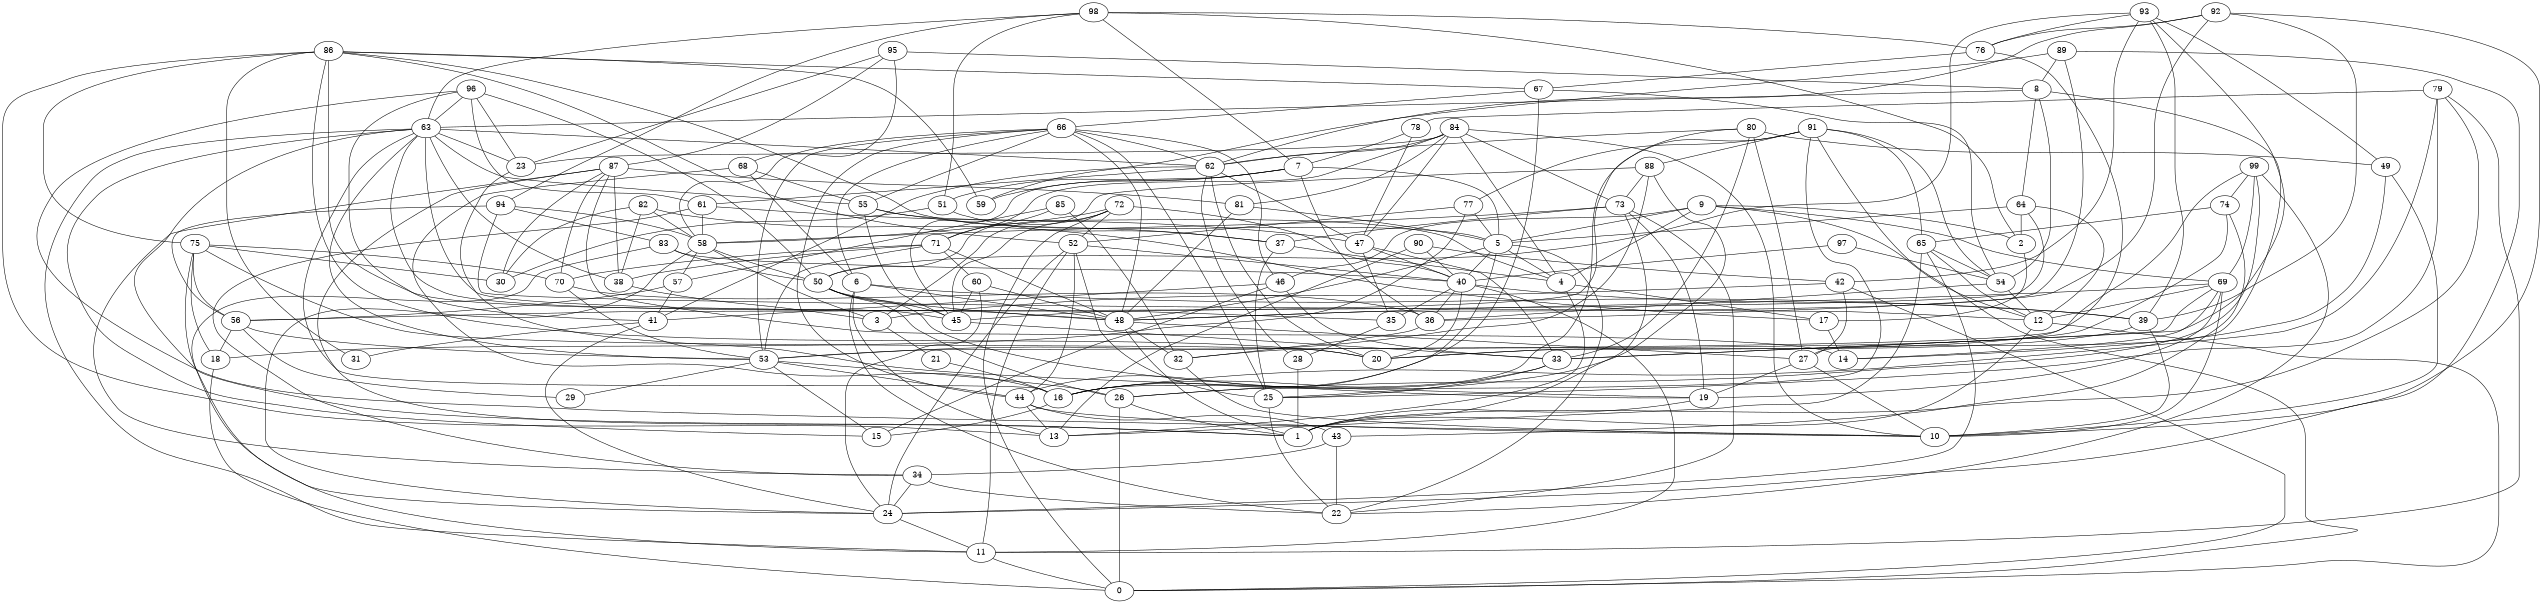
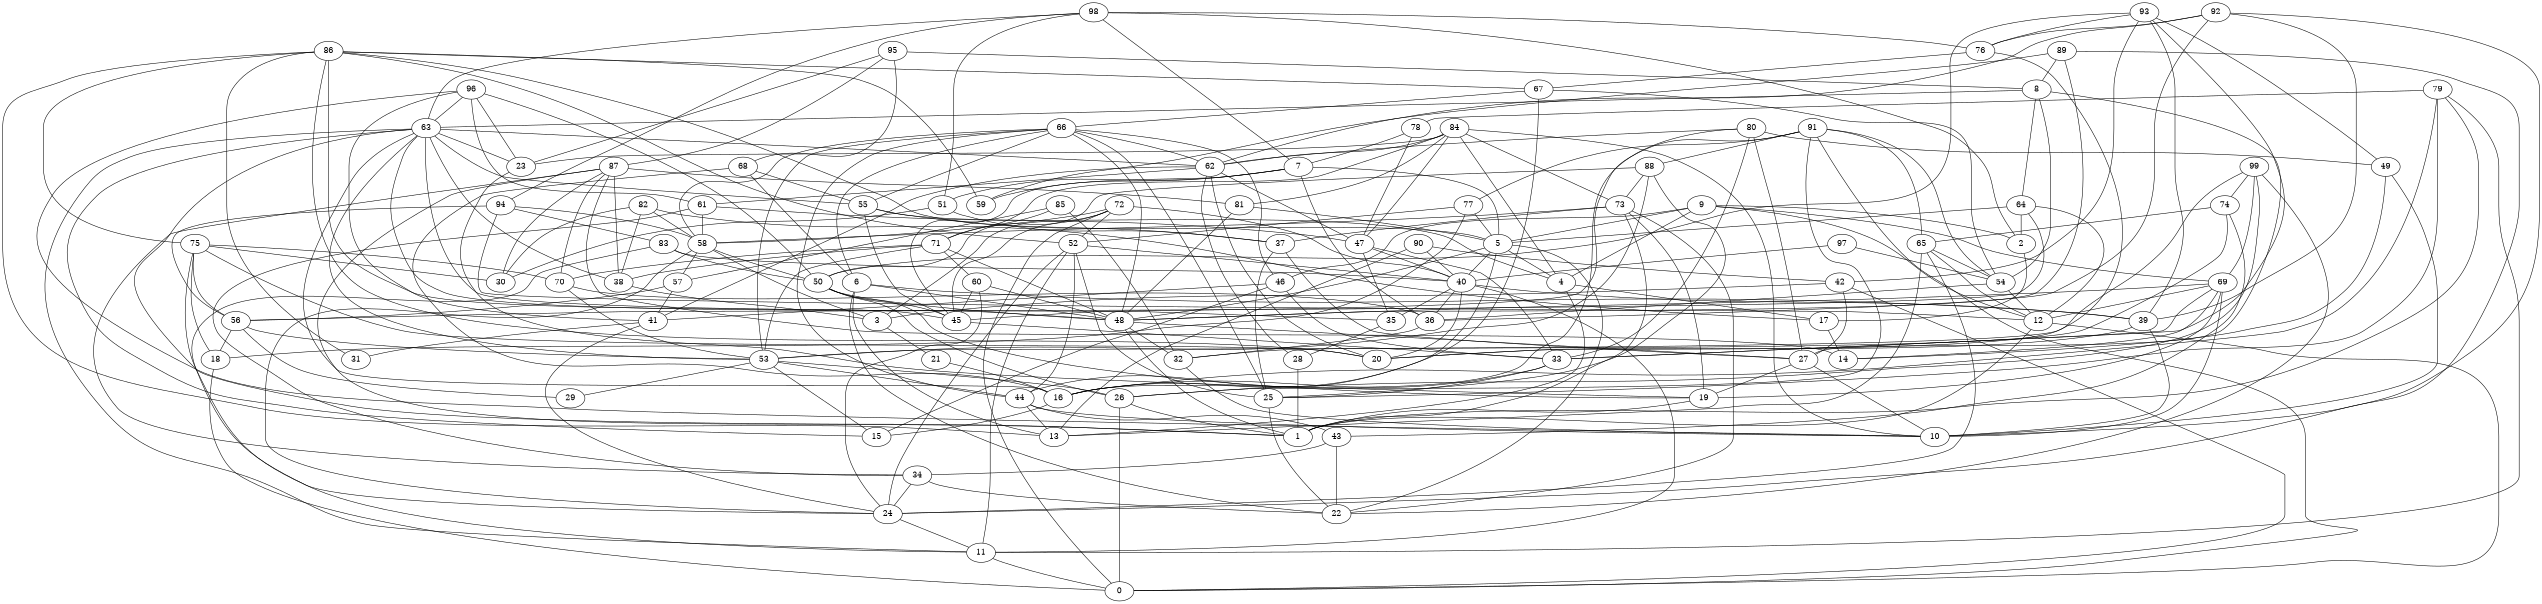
  digraph {
    edge [color=black dir=none]
    80
    16
    62
    27
    33
    49
    15
    60
    24
    48
    45
    11
    89
    59
    8
    32
    1
    97
    54
    40
    36
    12
    78
    47
    7
    35
    86
    31
    67
    5
    20
    13
    75
    52
    44
    66
    91
    77
    26
    65
    88
    0
    18
    98
    51
    2
    76
    63
    94
    37
    30
    17
    99
    69
    53
    22
    74
    10
    14
    19
    92
    39
    41
    28
    61
    71
    70
    38
    4
    6
    85
    57
    56
    29
    43
    87
    34
    81
    3
    50
    25
    73
    46
    21
    55
    23
    64
    83
    90
    42
    84
    58
    95
    68
    93
    9
    79
    96
    82
    72
    subgraph sub_1 {
      80
      16
      62
      27
      33
      49
      15
      60
      24
      48
      45
      11
      89
      59
      8
      32
      1
      97
      54
      40
      36
      12
      78
      47
      7
      35
      86
      31
      67
      5
      20
      13
      75
      52
      44
      66
      91
      77
      26
      65
      88
      0
      18
      98
      51
      2
      76
      63
      94
      37
      30
      17
      99
      69
      53
      22
      74
      10
      14
      19
      92
      39
      41
      28
      61
      71
      70
      38
      4
      6
      85
      57
      56
      29
      43
      87
      34
      81
      3
      50
      25
      73
      46
      21
      55
      23
      64
      83
      90
      42
      84
      58
      95
      68
      93
      9
      79
      96
      82
      72
    }
    80 -> 16
    80 -> 62
    80 -> 27
    80 -> 33
    80 -> 49
    16 -> 15
    62 -> 47
    62 -> 20
    62 -> 41
    62 -> 28
    62 -> 61
    27 -> 10
    27 -> 19
    33 -> 16
    33 -> 25
    49 -> 10
    49 -> 14
    60 -> 24
    60 -> 48
    60 -> 45
    24 -> 11
    48 -> 27
    48 -> 32
    48 -> 1
    45 -> 33
    11 -> 0
    89 -> 24
    89 -> 48
    89 -> 59
    89 -> 8
    8 -> 27
    8 -> 54
    8 -> 63
    8 -> 64
    32 -> 10
    97 -> 54
    97 -> 40
    54 -> 36
    54 -> 12
    40 -> 11
    40 -> 36
    40 -> 35
    40 -> 20
    40 -> 39
    36 -> 32
    12 -> 1
    12 -> 0
    78 -> 47
    78 -> 7
    47 -> 33
    47 -> 40
    47 -> 35
    7 -> 45
    7 -> 59
    7 -> 36
    7 -> 5
    7 -> 51
    35 -> 28
    86 -> 45
    86 -> 59
    86 -> 31
    86 -> 67
    86 -> 5
    86 -> 20
    86 -> 13
    86 -> 75
    86 -> 52
    67 -> 54
    67 -> 44
    67 -> 66
    5 -> 16
    5 -> 48
    5 -> 40
    5 -> 22
    5 -> 4
    75 -> 24
    75 -> 20
    75 -> 18
    75 -> 30
    75 -> 70
    75 -> 56
    52 -> 24
    52 -> 11
    52 -> 40
    52 -> 44
    52 -> 25
    44 -> 13
    44 -> 10
    44 -> 43
    66 -> 62
    66 -> 48
    66 -> 44
    66 -> 53
    66 -> 6
    66 -> 25
    66 -> 46
    66 -> 55
    66 -> 58
    91 -> 45
    91 -> 54
    91 -> 77
    91 -> 26
    91 -> 65
    91 -> 88
    91 -> 0
    77 -> 5
    77 -> 52
    77 -> 18
    26 -> 1
    26 -> 0
    65 -> 24
    65 -> 54
    65 -> 12
    65 -> 13
    88 -> 53
    88 -> 50
    88 -> 25
    88 -> 73
    18 -> 0
    98 -> 7
    98 -> 51
    98 -> 2
    98 -> 76
    98 -> 63
    98 -> 94
    51 -> 37
    51 -> 30
    2 -> 17
    76 -> 67
    76 -> 20
    63 -> 16
    63 -> 62
    63 -> 15
    63 -> 48
    63 -> 11
    63 -> 1
    63 -> 35
    63 -> 53
    63 -> 38
    63 -> 55
    63 -> 23
    94 -> 12
    94 -> 56
    94 -> 83
    94 -> 58
-   37 -> 4
+   37 -> 27
    37 -> 25
    17 -> 14
    99 -> 26
    99 -> 69
    99 -> 53
    99 -> 22
    99 -> 74
    69 -> 33
    69 -> 48
    69 -> 12
    69 -> 10
    69 -> 14
    69 -> 19
    53 -> 15
    53 -> 44
    53 -> 26
    53 -> 29
    74 -> 32
    74 -> 65
    74 -> 43
    19 -> 1
    92 -> 62
    92 -> 36
    92 -> 76
    92 -> 10
    92 -> 39
    39 -> 20
    39 -> 10
    41 -> 24
    41 -> 31
    28 -> 1
    61 -> 47
    61 -> 34
    61 -> 58
    71 -> 60
    71 -> 48
    71 -> 53
    71 -> 70
    71 -> 38
    70 -> 36
    70 -> 53
    38 -> 3
    4 -> 13
    4 -> 17
    6 -> 48
    6 -> 13
    6 -> 22
    6 -> 39
    85 -> 32
    85 -> 71
    85 -> 57
    57 -> 41
    57 -> 56
    56 -> 18
    56 -> 53
    56 -> 29
    43 -> 22
    43 -> 34
    87 -> 1
    87 -> 30
    87 -> 14
    87 -> 70
    87 -> 38
    87 -> 34
    87 -> 81
    34 -> 24
    34 -> 22
    81 -> 48
    81 -> 5
    3 -> 21
    50 -> 48
    50 -> 45
    50 -> 26
    50 -> 19
    25 -> 22
    73 -> 1
    73 -> 37
    73 -> 22
    73 -> 19
    73 -> 58
    46 -> 33
    46 -> 15
    46 -> 41
    21 -> 16
    55 -> 45
    55 -> 37
    55 -> 4
    23 -> 19
    64 -> 12
    64 -> 5
    64 -> 2
    64 -> 56
    83 -> 11
    83 -> 40
    83 -> 50
    90 -> 40
    90 -> 13
    90 -> 42
    42 -> 27
    42 -> 0
    42 -> 3
    84 -> 62
    84 -> 47
    84 -> 10
    84 -> 71
    84 -> 4
    84 -> 81
    84 -> 73
    84 -> 23
    58 -> 24
    58 -> 57
    58 -> 3
    58 -> 50
    95 -> 8
    95 -> 87
    95 -> 23
    95 -> 68
    68 -> 16
    68 -> 6
    68 -> 55
    93 -> 33
    93 -> 49
    93 -> 76
    93 -> 39
    93 -> 50
    93 -> 42
    9 -> 12
    9 -> 5
    9 -> 2
    9 -> 69
    9 -> 4
    9 -> 46
    79 -> 16
    79 -> 11
    79 -> 1
    79 -> 78
    79 -> 25
    96 -> 63
    96 -> 10
    96 -> 41
    96 -> 61
    96 -> 50
    96 -> 23
    82 -> 30
    82 -> 17
    82 -> 38
    82 -> 58
    72 -> 45
    72 -> 40
    72 -> 52
    72 -> 0
    72 -> 3
    72 -> 58
  }
